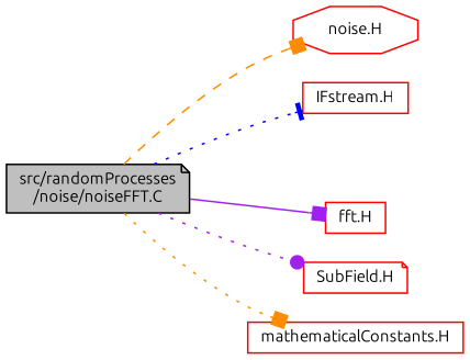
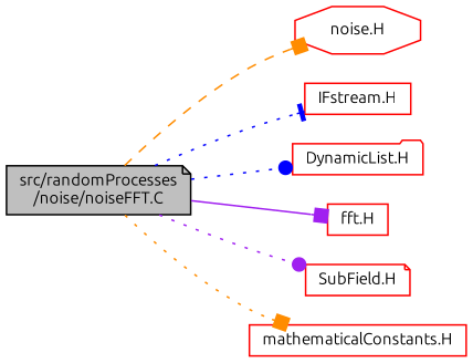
  digraph {
    fontname=Ubuntu
    rankdir=LR
    node [color=red fontname=Ubuntu fontsize=10 shape=box]
    edge [arrowhead=box color=darkorange fontname=Ubuntu fontsize=10 labelfontname=Helvetica labelfontsize=10 style=dotted]
    n1 [color=black fillcolor=grey75 fontcolor=black height=0.2 label="src/randomProcesses\l/noise/noiseFFT.C" shape=note style=filled width=0.4]
    n2 [height=0.2 label="noise.H" shape=octagon width=0.4]
    n3 [height=0.2 label="IFstream.H" width=0.4]
+   n4 [height=0.2 label="DynamicList.H" shape=folder width=0.4]
    n5 [height=0.2 label="fft.H" width=0.4]
    n6 [height=0.2 label="SubField.H" shape=note width=0.4]
    n7 [height=0.2 label="mathematicalConstants.H" width=0.4]
    n1 -> n2 [style=dashed]
    n1 -> n3 [arrowhead=tee color=blue]
+   n1 -> n4 [arrowhead=dot color=blue]
    n1 -> n5 [color=purple style=solid]
    n1 -> n6 [arrowhead=dot color=purple]
    n1 -> n7
  }
